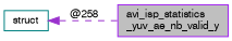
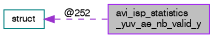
  digraph {
    rankdir=LR
    node [fontname=FreeSans fontsize=10 shape=record style=filled]
    n1 [color=purple fillcolor=grey75 fontcolor=black height=0.2 label="avi_isp_statistics\l_yuv_ae_nb_valid_y" width=0.4]
    n2 [color=teal fillcolor=white height=0.2 label=struct width=0.4]
-   n2 -> n1 [color=darkorchid3 dir=back fontname=FreeSans fontsize=10 label=" @258" labelfontname=FreeSans labelfontsize=10 style=dashed]
+   n2 -> n1 [color=darkorchid3 dir=back fontname=FreeSans fontsize=10 label=" @252" labelfontname=FreeSans labelfontsize=10 style=dashed]
  }
